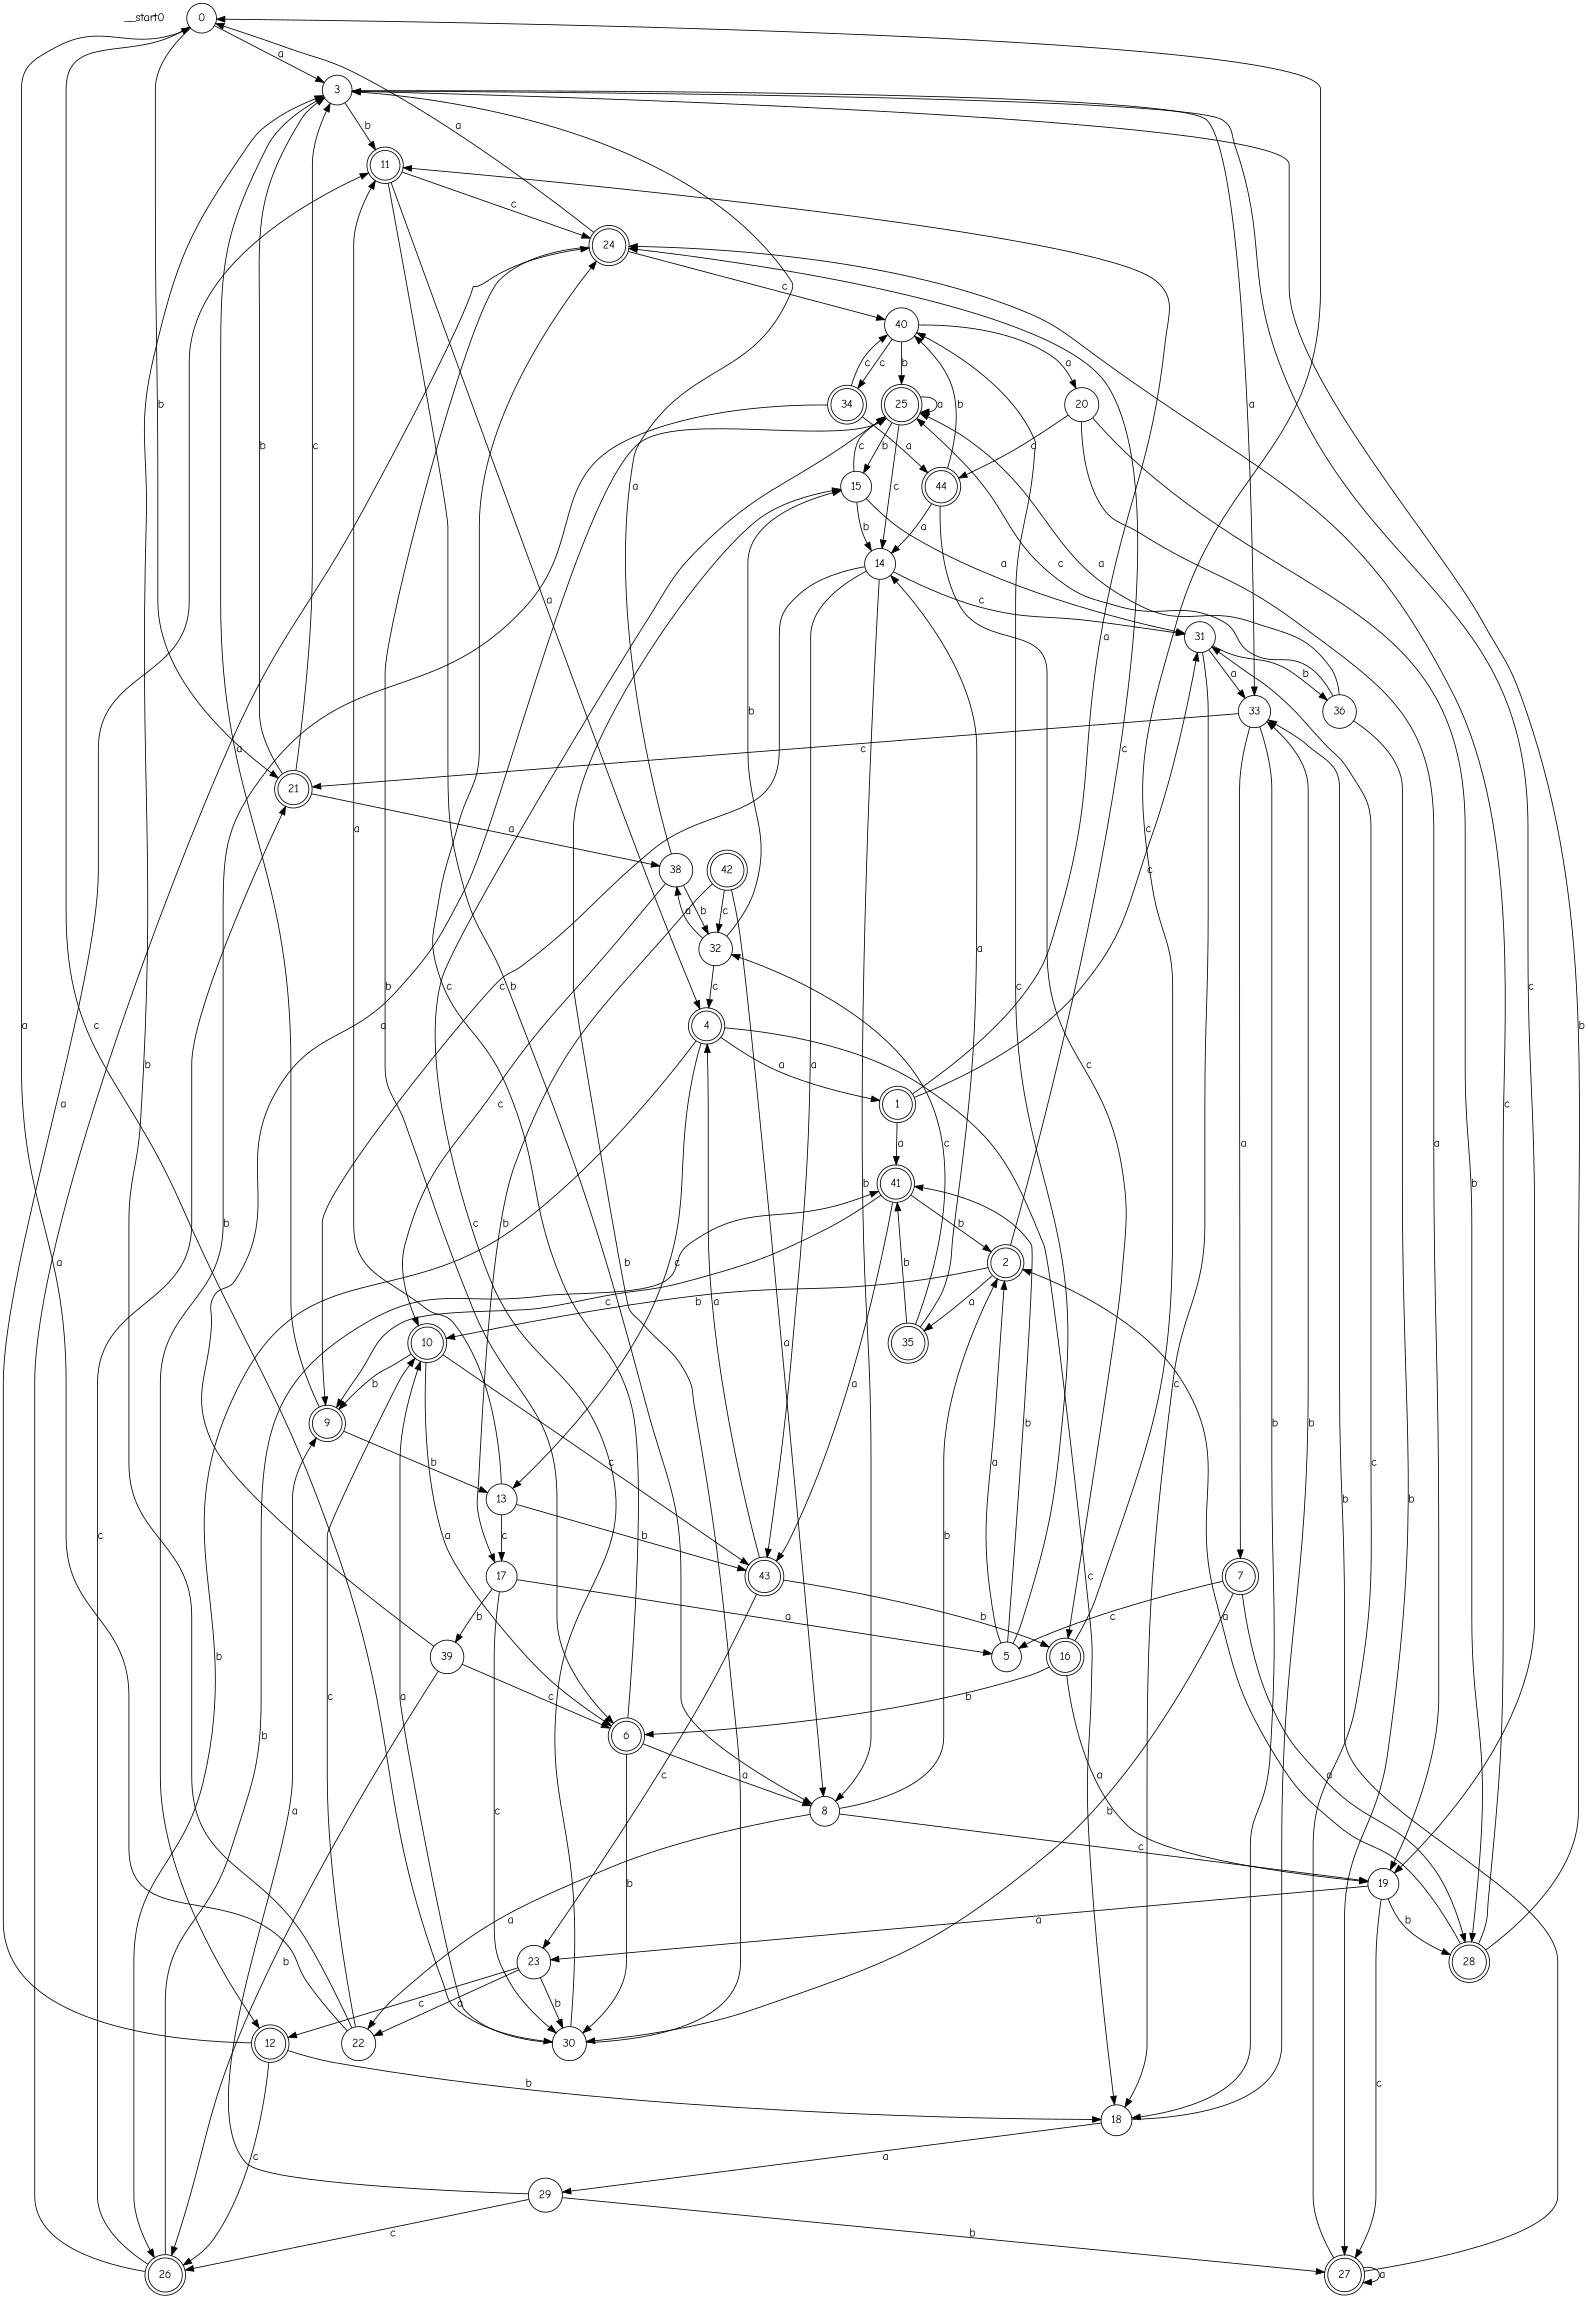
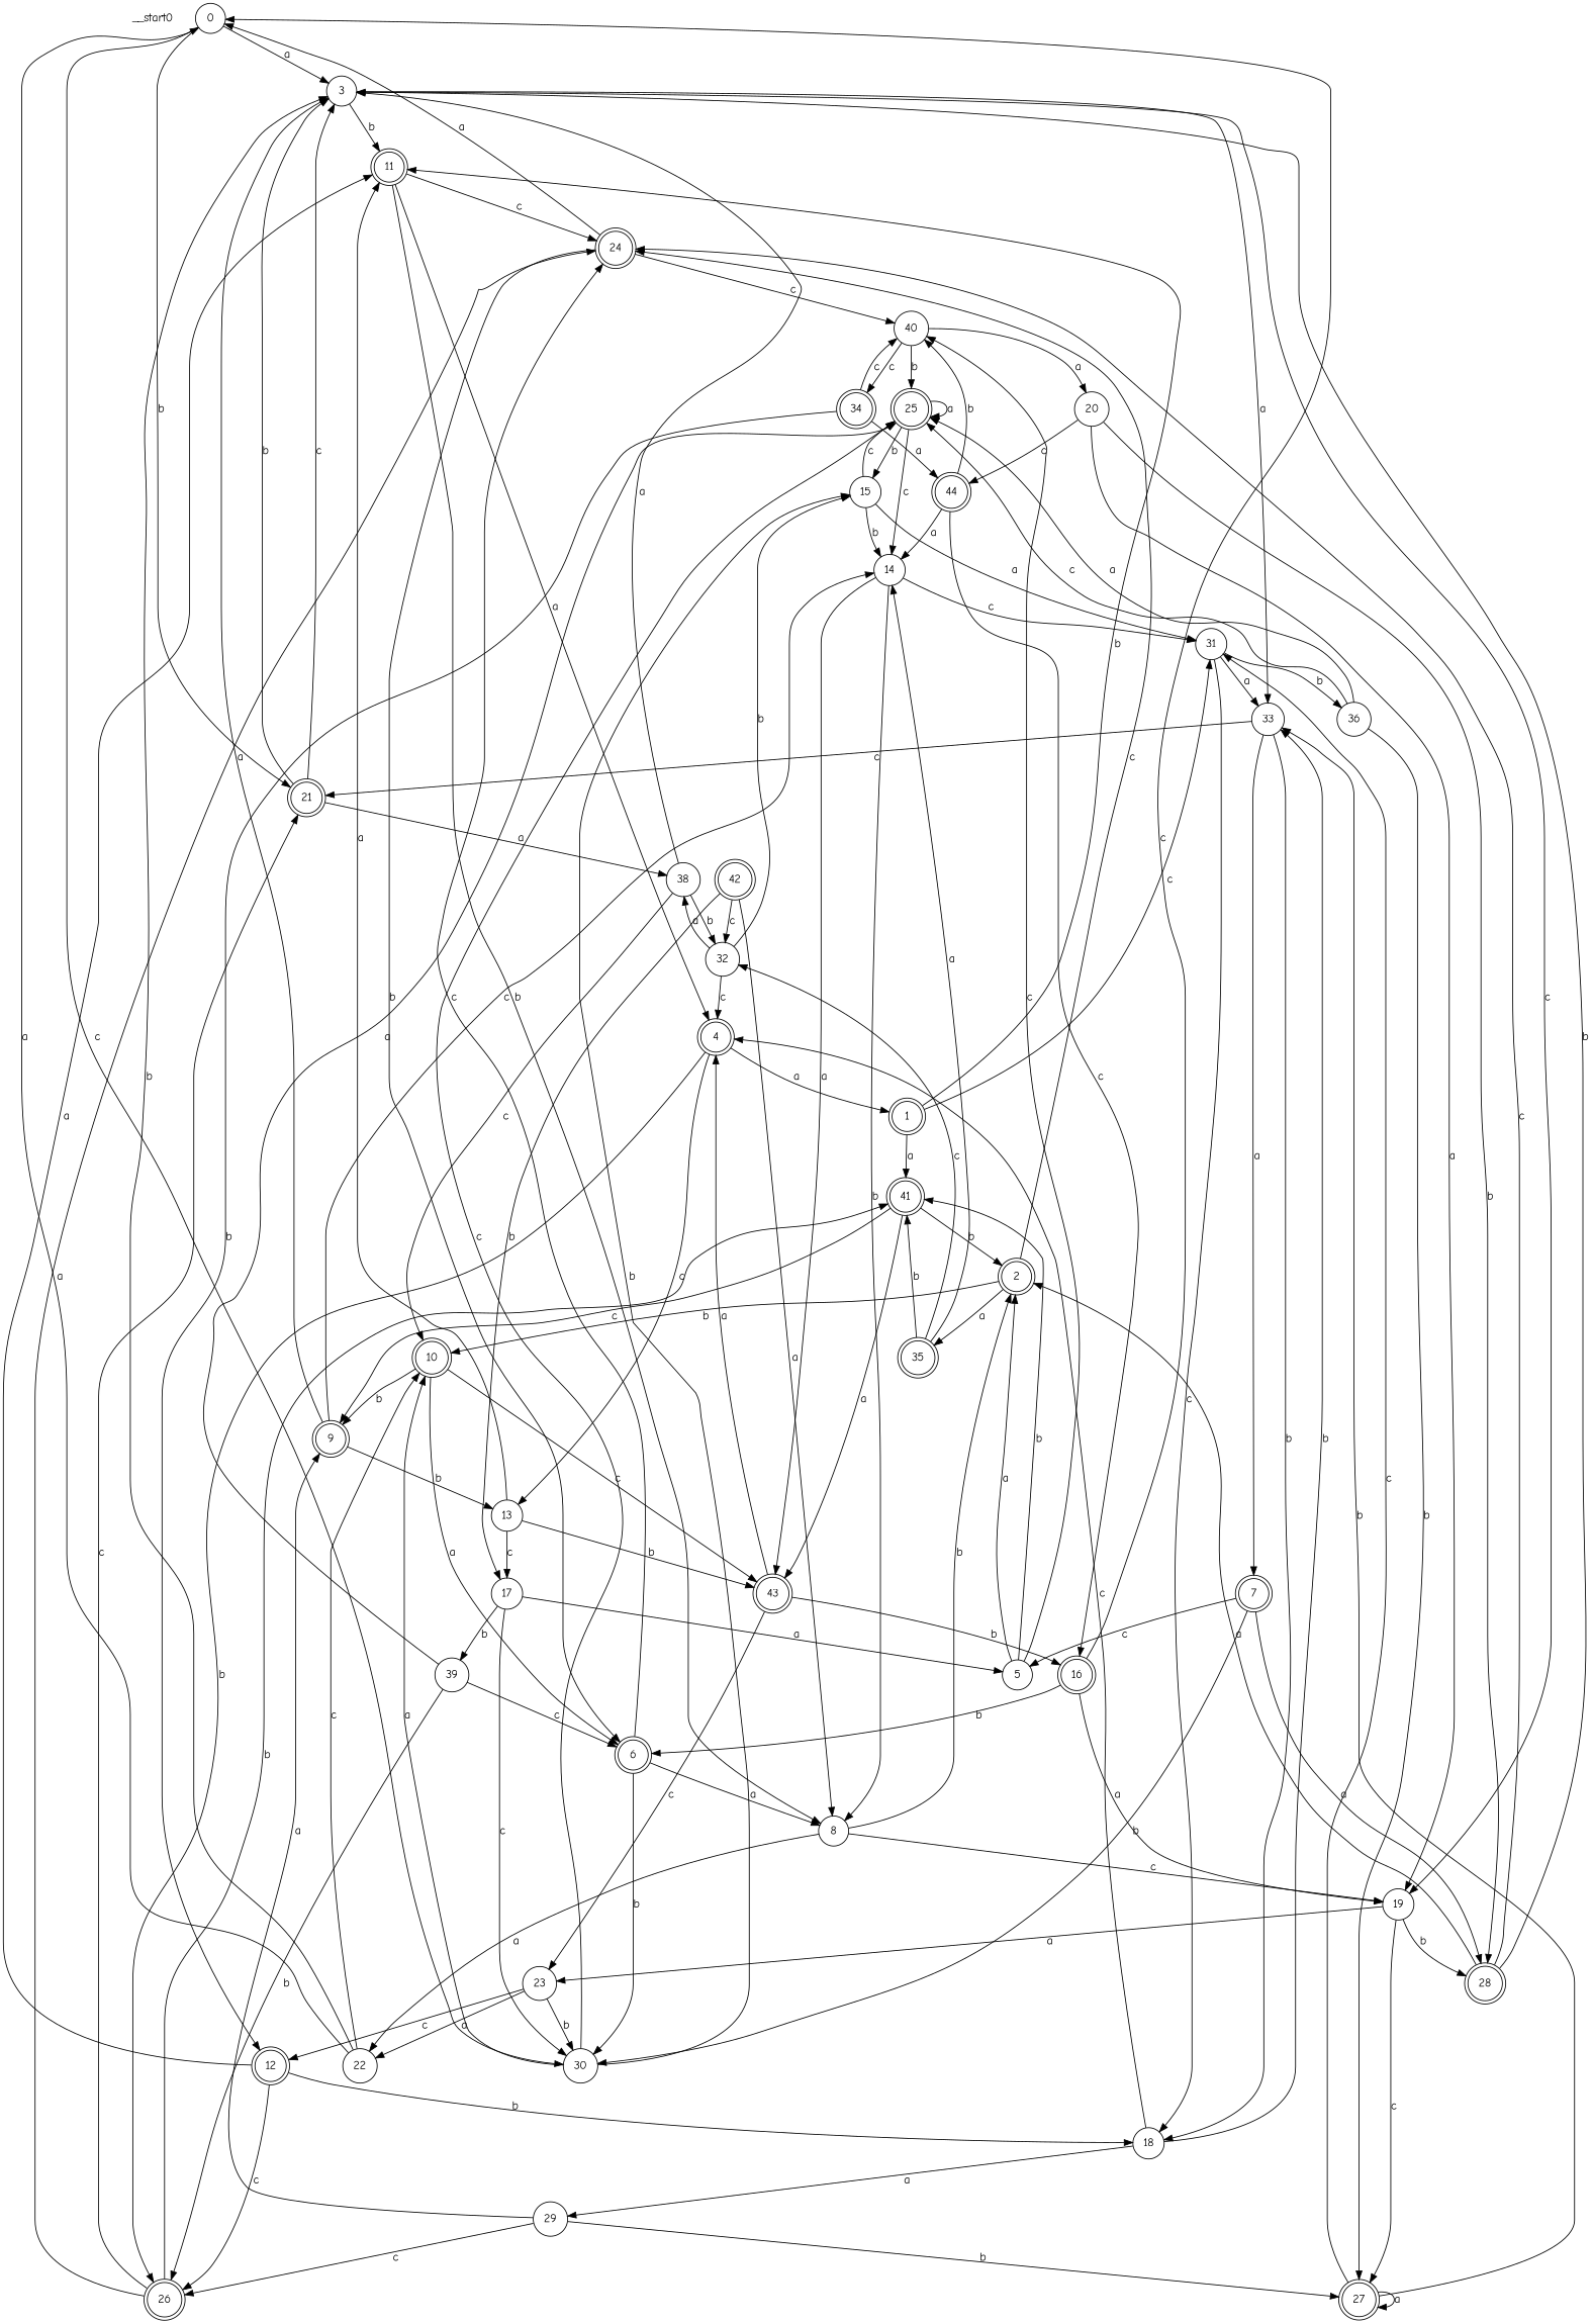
  digraph {
    fontname="Comic Neue"
    rankdir=TB
    node [fontname="Comic Neue" shape=circle color=black fillcolor=white style="rounded,filled"]
    edge [fontname="Comic Neue"]
    __start0 [shape=none color="" fillcolor="" style=""]
    n2 [label=0 style=filled]
    n3 [label=3 style=filled]
    n4 [label=21 shape=doublecircle]
    n5 [label=30 style=filled]
    n6 [label=11 shape=doublecircle]
    n7 [label=19 style=filled]
    n8 [label=33 style=filled]
    n9 [label=38 style=filled]
    n10 [label=10 shape=doublecircle]
    n11 [label=15 style=filled]
    n12 [label=25 shape=doublecircle]
    n13 [label=1 shape=doublecircle]
    n14 [label=31 style=filled]
    n15 [label=41 shape=doublecircle]
    n16 [label=24 shape=doublecircle]
    n17 [label=4 shape=doublecircle]
    n18 [label=8 style=filled]
    n19 [label=18 style=filled]
    n20 [label=36 style=filled]
    n21 [label=2 shape=doublecircle]
    n22 [label=9 shape=doublecircle]
    n23 [label=43 shape=doublecircle]
    n24 [label=35 shape=doublecircle]
    n25 [label=6 shape=doublecircle]
    n26 [label=40 style=filled]
    n27 [label=14 style=filled]
    n28 [label=32 style=filled]
    n29 [label=28 shape=doublecircle]
    n30 [label=23 style=filled]
    n31 [label=27 shape=doublecircle]
    n32 [label=7 shape=doublecircle]
    n33 [label=13 style=filled]
    n34 [label=26 shape=doublecircle]
    n35 [label=17 style=filled]
    n36 [label=5 style=filled]
    n37 [label=20 style=filled]
    n38 [label=34 shape=doublecircle]
    n39 [label=22 style=filled]
    n40 [label=16 shape=doublecircle]
    n41 [label=12 shape=doublecircle]
    n42 [label=29]
    n43 [label=39 style=filled]
    n44 [label=44 shape=doublecircle]
    n45 [label=42 shape=doublecircle]
    n2 -> n3 [label=a]
    n2 -> n4 [label=b]
    n2 -> n5 [label=c]
    n3 -> n6 [label=b]
    n3 -> n7 [label=c]
    n3 -> n8 [label=a]
    n4 -> n3 [label=b]
    n4 -> n3 [label=c]
    n4 -> n9 [label=a]
    n5 -> n10 [label=a]
    n5 -> n11 [label=b]
    n5 -> n12 [label=c]
    n6 -> n16 [label=c]
    n6 -> n17 [label=a]
    n6 -> n18 [label=b]
    n7 -> n29 [label=b]
    n7 -> n30 [label=a]
    n7 -> n31 [label=c]
    n8 -> n4 [label=c]
    n8 -> n19 [label=b]
    n8 -> n32 [label=a]
    n9 -> n3 [label=a]
    n9 -> n10 [label=c]
    n9 -> n28 [label=b]
    n10 -> n22 [label=b]
    n10 -> n23 [label=c]
    n10 -> n25 [label=a]
    n11 -> n12 [label=c]
    n11 -> n14 [label=a]
    n11 -> n27 [label=b]
    n12 -> n11 [label=b]
    n12 -> n12 [label=a]
    n12 -> n27 [label=c]
-   n13 -> n6 [label=a]
+   n13 -> n6 [label=b]
    n13 -> n14 [label=c]
    n13 -> n15 [label=a]
    n14 -> n8 [label=a]
    n14 -> n19 [label=c]
    n14 -> n20 [label=b]
    n15 -> n21 [label=b]
    n15 -> n22 [label=c]
    n15 -> n23 [label=a]
    n16 -> n2 [label=a]
    n16 -> n25 [label=b]
    n16 -> n26 [label=c]
    n17 -> n13 [label=a]
    n17 -> n33 [label=c]
    n17 -> n34 [label=b]
    n18 -> n7 [label=c]
    n18 -> n21 [label=b]
    n18 -> n39 [label=a]
    n19 -> n8 [label=b]
-   n17 -> n19 [label=c]
+   n19 -> n17 [label=c]
    n19 -> n42 [label=a]
    n20 -> n12 [label=a]
    n20 -> n12 [label=c]
    n20 -> n31 [label=b]
    n21 -> n10 [label=b]
    n21 -> n16 [label=c]
    n21 -> n24 [label=a]
    n22 -> n3 [label=a]
-   n27 -> n22 [label=c]
+   n22 -> n27 [label=c]
    n22 -> n33 [label=b]
    n23 -> n17 [label=a]
    n23 -> n30 [label=c]
    n23 -> n40 [label=b]
    n24 -> n15 [label=b]
    n24 -> n27 [label=a]
    n24 -> n28 [label=c]
    n25 -> n5 [label=b]
    n25 -> n16 [label=c]
    n25 -> n18 [label=a]
    n26 -> n12 [label=b]
    n26 -> n37 [label=a]
    n26 -> n38 [label=c]
    n27 -> n14 [label=c]
    n27 -> n18 [label=b]
    n27 -> n23 [label=a]
    n28 -> n9 [label=a]
    n28 -> n11 [label=b]
    n28 -> n17 [label=c]
    n29 -> n3 [label=b]
    n29 -> n16 [label=c]
    n29 -> n21 [label=a]
    n30 -> n5 [label=b]
    n30 -> n39 [label=a]
    n30 -> n41 [label=c]
    n31 -> n8 [label=b]
    n31 -> n14 [label=c]
    n31 -> n31 [label=a]
    n32 -> n5 [label=b]
    n32 -> n29 [label=a]
    n32 -> n36 [label=c]
    n33 -> n6 [label=a]
    n33 -> n23 [label=b]
    n33 -> n35 [label=c]
    n34 -> n4 [label=c]
    n34 -> n15 [label=b]
    n34 -> n16 [label=a]
    n35 -> n5 [label=c]
    n35 -> n36 [label=a]
    n35 -> n43 [label=b]
    n36 -> n15 [label=b]
    n36 -> n21 [label=a]
    n36 -> n26 [label=c]
    n37 -> n7 [label=a]
    n37 -> n29 [label=b]
    n37 -> n44 [label=c]
    n38 -> n26 [label=c]
    n38 -> n41 [label=b]
    n38 -> n44 [label=a]
    n39 -> n2 [label=a]
    n39 -> n3 [label=b]
    n39 -> n10 [label=c]
    n40 -> n2 [label=c]
    n40 -> n7 [label=a]
    n40 -> n25 [label=b]
    n41 -> n6 [label=a]
    n41 -> n19 [label=b]
    n41 -> n34 [label=c]
    n42 -> n22 [label=a]
    n42 -> n31 [label=b]
    n42 -> n34 [label=c]
    n43 -> n12 [label=a]
    n43 -> n25 [label=c]
    n43 -> n34 [label=b]
    n44 -> n26 [label=b]
    n44 -> n27 [label=a]
    n44 -> n40 [label=c]
    n45 -> n18 [label=a]
    n45 -> n28 [label=c]
    n45 -> n35 [label=b]
  }
